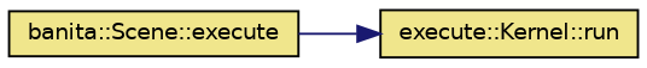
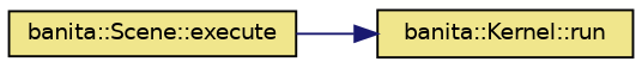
  digraph {
    rankdir=RL
    node [color=black fillcolor=khaki fontname=Helvetica fontsize=10 shape=record style=filled]
-   n1 [fontcolor=black height=0.2 label="execute::Kernel::run" width=0.4]
+   n1 [fontcolor=black height=0.2 label="banita::Kernel::run" width=0.4]
    n2 [height=0.2 label="banita::Scene::execute" width=0.4]
    n1 -> n2 [color=midnightblue dir=back fontname=Helvetica fontsize=10 labelfontname=Helvetica labelfontsize=10 style=solid]
  }
